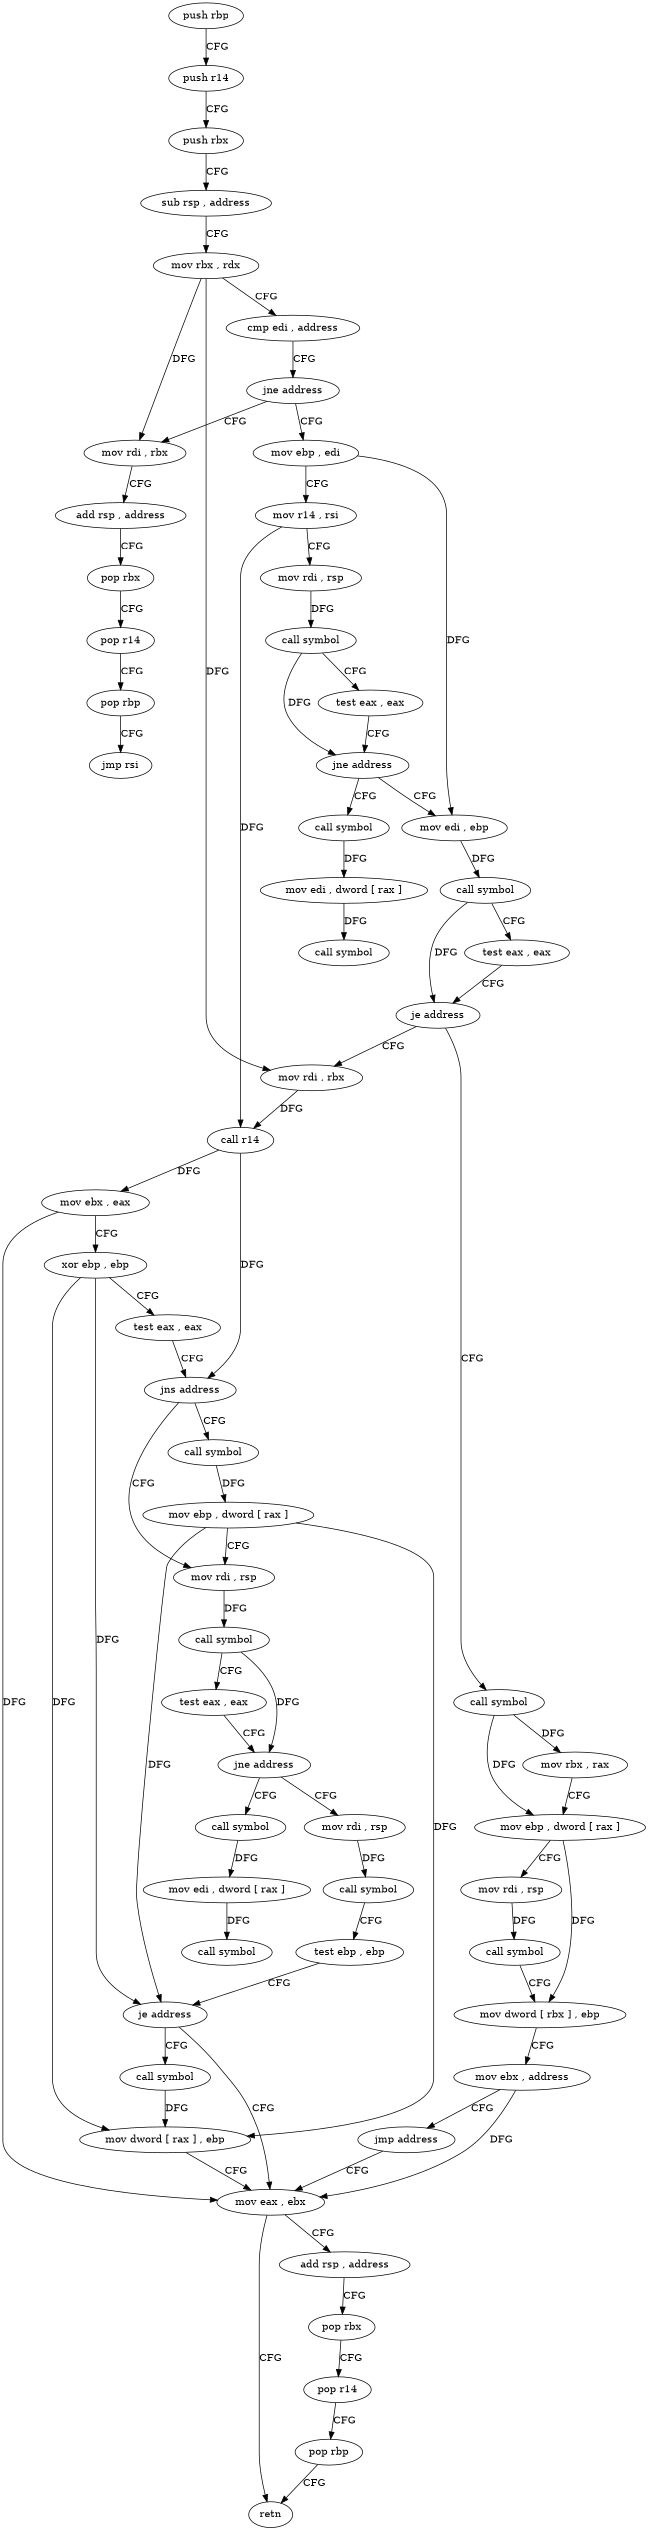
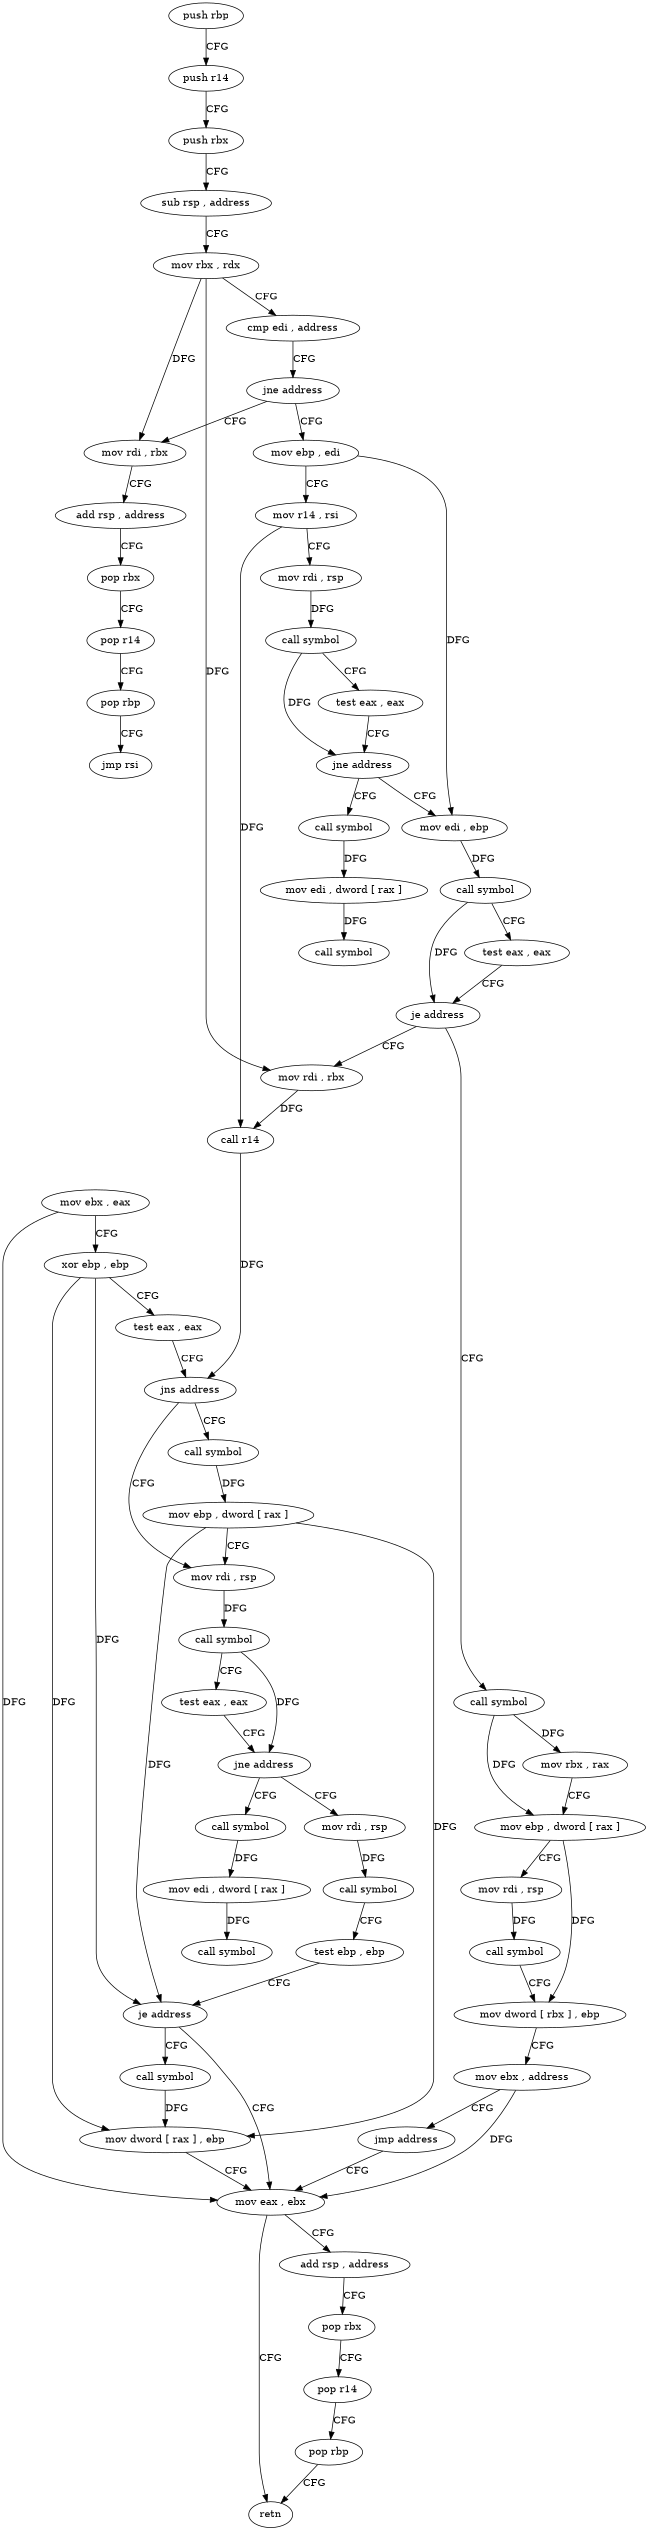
  digraph {
    n1 [label="push rbp"]
    n2 [label="push r14"]
    n3 [label="push rbx"]
    n4 [label="sub rsp , address"]
    n5 [label="mov rbx , rdx"]
    n6 [label="cmp edi , address"]
    n7 [label="mov rdi , rbx"]
    n8 [label="mov rdi , rbx"]
    n9 [label="jne address"]
    n10 [label="add rsp , address"]
    n11 [label="call r14"]
    n12 [label="mov ebp , edi"]
    n13 [label="mov r14 , rsi"]
    n14 [label="mov edi , ebp"]
    n15 [label="mov rdi , rsp"]
    n16 [label="call symbol"]
    n17 [label="pop rbx"]
    n18 [label="call symbol"]
    n19 [label="mov ebx , eax"]
    n20 [label="jns address"]
    n21 [label="test eax , eax"]
    n22 [label="jne address"]
    n23 [label="call symbol"]
    n24 [label="mov edi , dword [ rax ]"]
    n25 [label="call symbol"]
    n26 [label="test eax , eax"]
    n27 [label="je address"]
    n28 [label="pop r14"]
    n29 [label="pop rbp"]
    n30 [label="jmp rsi"]
    n31 [label="call symbol"]
    n32 [label="mov rbx , rax"]
    n33 [label="mov ebp , dword [ rax ]"]
    n34 [label="mov dword [ rbx ] , ebp"]
    n35 [label="mov rdi , rsp"]
    n36 [label="xor ebp , ebp"]
    n37 [label="mov eax , ebx"]
    n38 [label="mov rdi , rsp"]
    n39 [label="call symbol"]
    n40 [label="test eax , eax"]
    n41 [label="je address"]
    n42 [label="mov dword [ rax ] , ebp"]
    n43 [label="add rsp , address"]
    n44 [label=retn]
    n45 [label="call symbol"]
    n46 [label="call symbol"]
    n47 [label="mov ebp , dword [ rax ]"]
    n48 [label="test eax , eax"]
    n49 [label="jne address"]
    n50 [label="mov ebx , address"]
    n51 [label="call symbol"]
    n52 [label="jmp address"]
    n53 [label="pop rbx"]
    n54 [label="call symbol"]
    n55 [label="mov rdi , rsp"]
    n56 [label="mov edi , dword [ rax ]"]
    n57 [label="call symbol"]
    n58 [label="call symbol"]
    n59 [label="test ebp , ebp"]
    n60 [label="pop r14"]
    n61 [label="pop rbp"]
    n1 -> n2 [label=CFG]
    n2 -> n3 [label=CFG]
    n3 -> n4 [label=CFG]
    n4 -> n5 [label=CFG]
    n5 -> n6 [label=CFG]
    n5 -> n7 [label=DFG]
    n5 -> n8 [label=DFG]
    n6 -> n9 [label=CFG]
    n7 -> n10 [label=CFG]
    n8 -> n11 [label=DFG]
    n9 -> n7 [label=CFG]
    n9 -> n12 [label=CFG]
    n10 -> n17 [label=CFG]
-   n11 -> n19 [label=DFG]
    n11 -> n20 [label=DFG]
    n12 -> n13 [label=CFG]
    n12 -> n14 [label=DFG]
    n13 -> n11 [label=DFG]
    n13 -> n15 [label=CFG]
    n14 -> n16 [label=DFG]
    n15 -> n18 [label=DFG]
    n16 -> n26 [label=CFG]
    n16 -> n27 [label=DFG]
    n17 -> n28 [label=CFG]
    n18 -> n21 [label=CFG]
    n18 -> n22 [label=DFG]
    n19 -> n36 [label=CFG]
    n19 -> n37 [label=DFG]
    n20 -> n38 [label=CFG]
    n20 -> n39 [label=CFG]
    n21 -> n22 [label=CFG]
    n22 -> n14 [label=CFG]
    n22 -> n23 [label=CFG]
    n23 -> n24 [label=DFG]
    n24 -> n25 [label=DFG]
    n26 -> n27 [label=CFG]
    n27 -> n8 [label=CFG]
    n27 -> n31 [label=CFG]
    n28 -> n29 [label=CFG]
    n29 -> n30 [label=CFG]
    n31 -> n32 [label=DFG]
    n31 -> n33 [label=DFG]
    n32 -> n33 [label=CFG]
    n33 -> n34 [label=DFG]
    n33 -> n35 [label=CFG]
    n34 -> n50 [label=CFG]
    n35 -> n51 [label=DFG]
    n36 -> n40 [label=CFG]
    n36 -> n41 [label=DFG]
    n36 -> n42 [label=DFG]
    n37 -> n43 [label=CFG]
    n37 -> n44 [label=CFG]
    n38 -> n46 [label=DFG]
    n39 -> n47 [label=DFG]
    n40 -> n20 [label=CFG]
    n41 -> n37 [label=CFG]
    n41 -> n45 [label=CFG]
    n42 -> n37 [label=CFG]
    n43 -> n53 [label=CFG]
    n45 -> n42 [label=DFG]
    n46 -> n48 [label=CFG]
    n46 -> n49 [label=DFG]
    n47 -> n38 [label=CFG]
    n47 -> n41 [label=DFG]
    n47 -> n42 [label=DFG]
    n48 -> n49 [label=CFG]
    n49 -> n54 [label=CFG]
    n49 -> n55 [label=CFG]
    n50 -> n37 [label=DFG]
    n50 -> n52 [label=CFG]
    n51 -> n34 [label=CFG]
    n52 -> n37 [label=CFG]
    n53 -> n60 [label=CFG]
    n54 -> n56 [label=DFG]
    n55 -> n57 [label=DFG]
    n56 -> n58 [label=DFG]
    n57 -> n59 [label=CFG]
    n59 -> n41 [label=CFG]
    n60 -> n61 [label=CFG]
    n61 -> n44 [label=CFG]
  }
